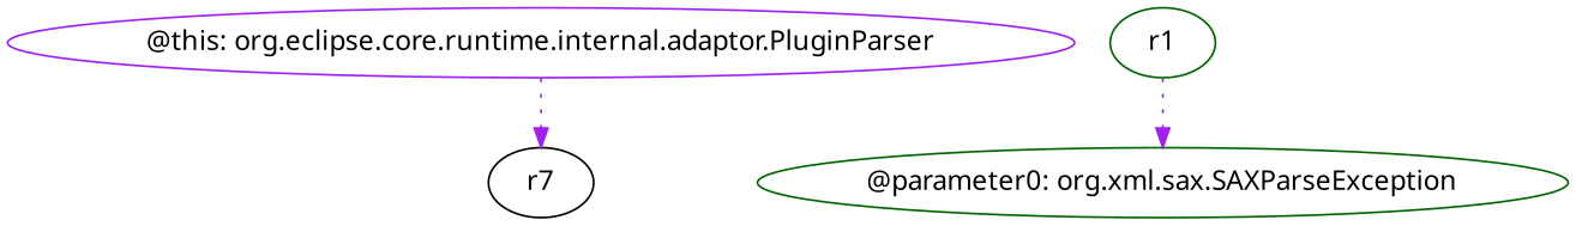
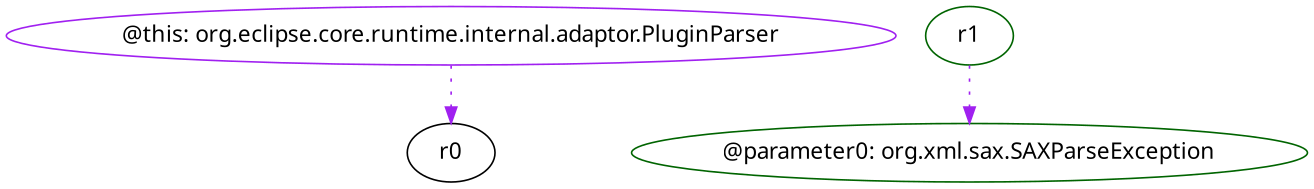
  digraph {
    fontname="Noto Sans"
    node [color=darkgreen fontname="Noto Sans"]
    edge [color=purple fontname="Noto Sans" style=dotted]
    n1 [color=purple label="@this: org.eclipse.core.runtime.internal.adaptor.PluginParser"]
-   n2 [color=black label=r7]
+   n2 [color=black label=r0]
    n3 [label="@parameter0: org.xml.sax.SAXParseException"]
    n4 [label=r1]
    n1 -> n2
    n4 -> n3
  }
